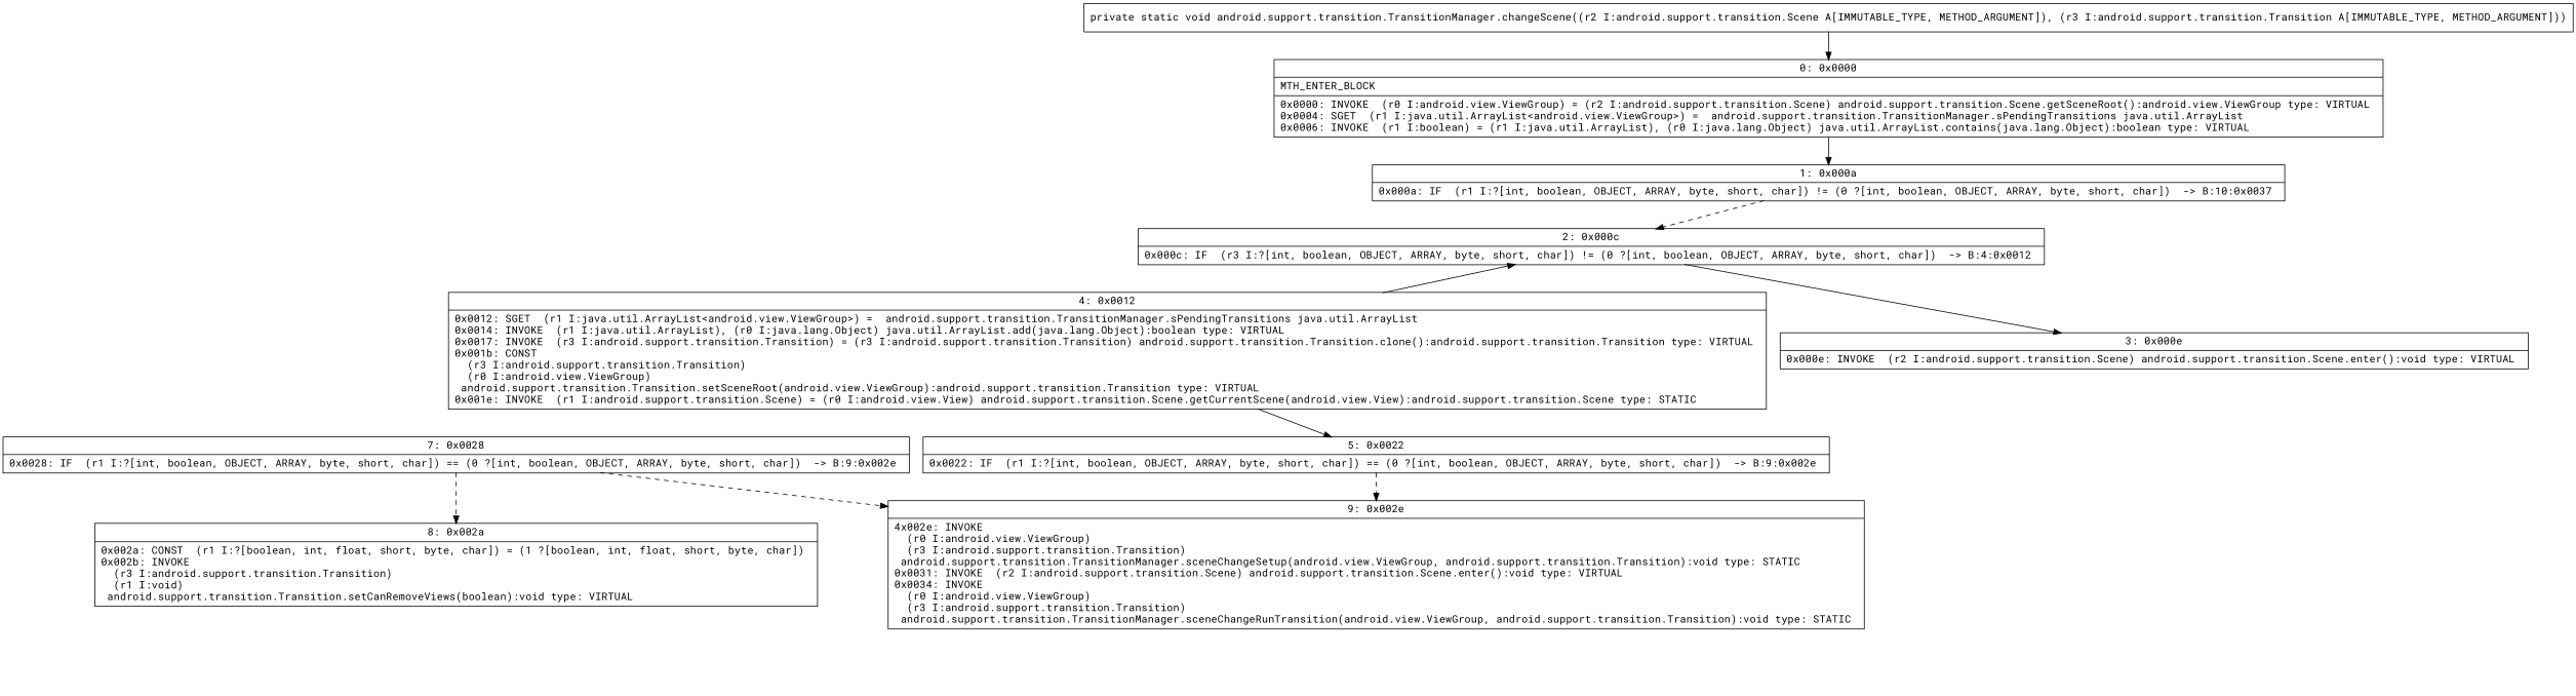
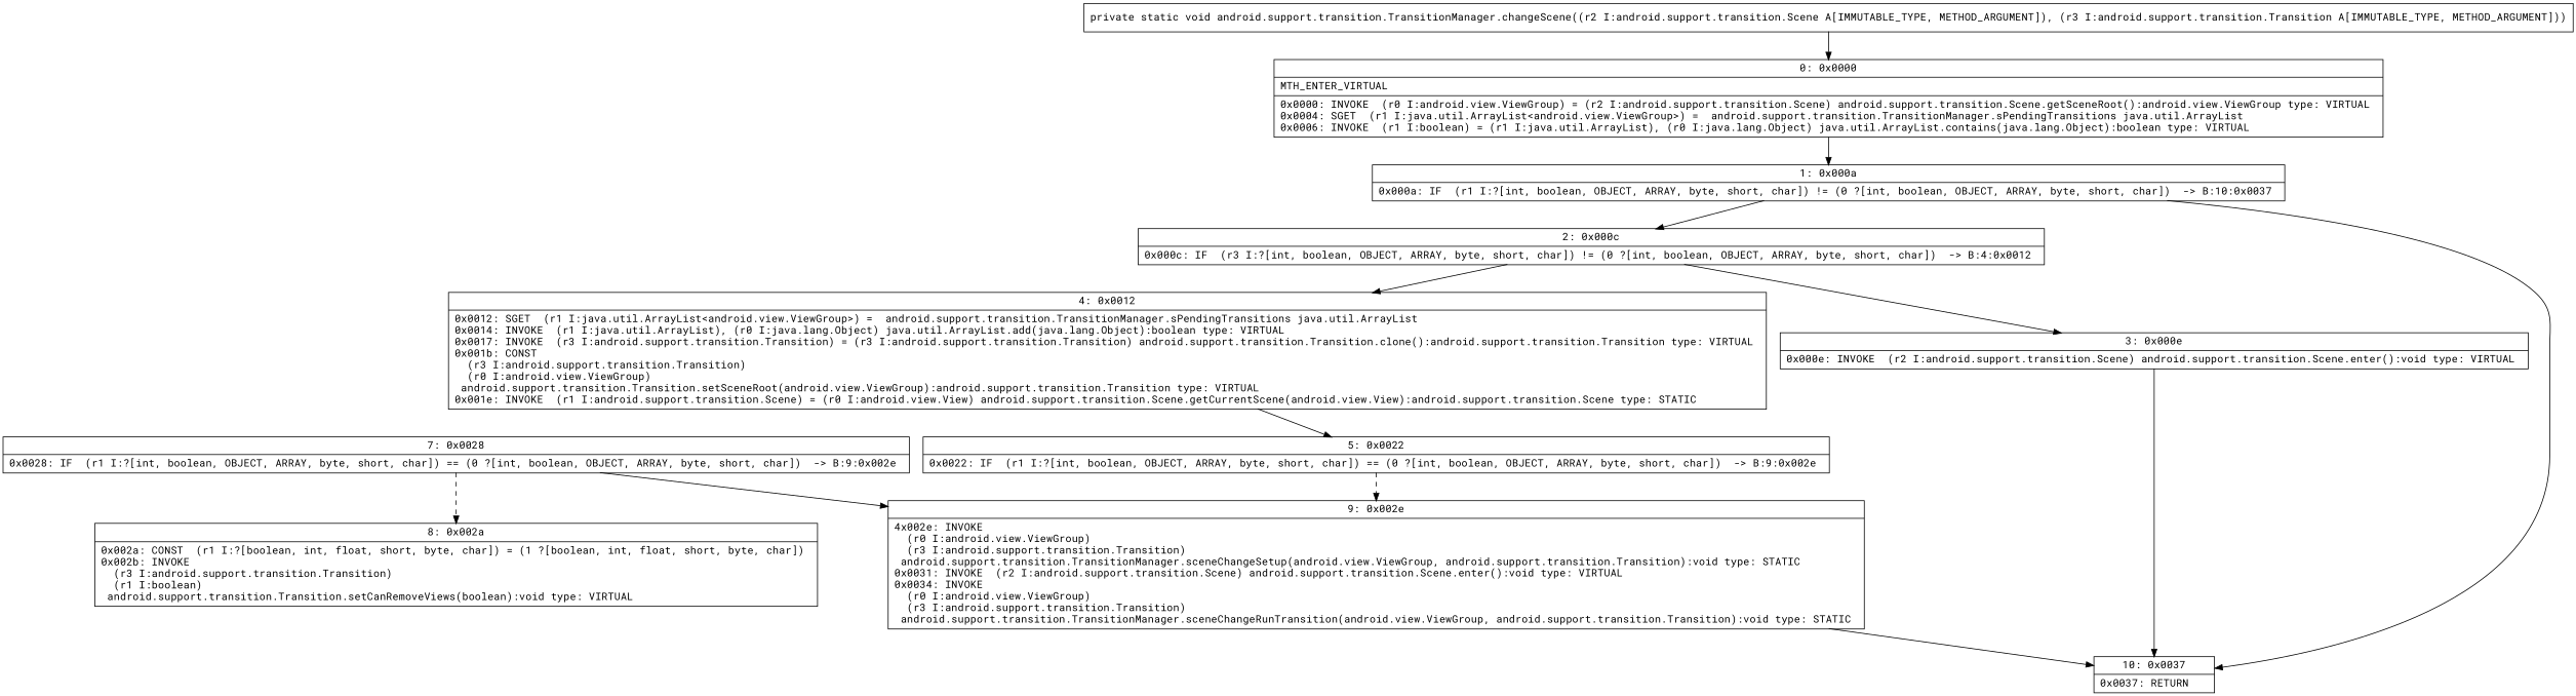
  digraph {
    fontname="Roboto Mono"
    node [fontname="Roboto Mono" shape=record]
    edge [fontname="Roboto Mono"]
-   n1 [label="{0\:\ 0x0000|MTH_ENTER_BLOCK\l|0x0000: INVOKE  (r0 I:android.view.ViewGroup) = (r2 I:android.support.transition.Scene) android.support.transition.Scene.getSceneRoot():android.view.ViewGroup type: VIRTUAL \l0x0004: SGET  (r1 I:java.util.ArrayList\<android.view.ViewGroup\>) =  android.support.transition.TransitionManager.sPendingTransitions java.util.ArrayList \l0x0006: INVOKE  (r1 I:boolean) = (r1 I:java.util.ArrayList), (r0 I:java.lang.Object) java.util.ArrayList.contains(java.lang.Object):boolean type: VIRTUAL \l}"]
+   n1 [label="{0\:\ 0x0000|MTH_ENTER_VIRTUAL\l|0x0000: INVOKE  (r0 I:android.view.ViewGroup) = (r2 I:android.support.transition.Scene) android.support.transition.Scene.getSceneRoot():android.view.ViewGroup type: VIRTUAL \l0x0004: SGET  (r1 I:java.util.ArrayList\<android.view.ViewGroup\>) =  android.support.transition.TransitionManager.sPendingTransitions java.util.ArrayList \l0x0006: INVOKE  (r1 I:boolean) = (r1 I:java.util.ArrayList), (r0 I:java.lang.Object) java.util.ArrayList.contains(java.lang.Object):boolean type: VIRTUAL \l}"]
    n2 [label="{1\:\ 0x000a|0x000a: IF  (r1 I:?[int, boolean, OBJECT, ARRAY, byte, short, char]) != (0 ?[int, boolean, OBJECT, ARRAY, byte, short, char])  \-\> B:10:0x0037 \l}"]
    n3 [label="{2\:\ 0x000c|0x000c: IF  (r3 I:?[int, boolean, OBJECT, ARRAY, byte, short, char]) != (0 ?[int, boolean, OBJECT, ARRAY, byte, short, char])  \-\> B:4:0x0012 \l}"]
+   n4 [label="{10\:\ 0x0037|0x0037: RETURN   \l}"]
    n5 [label="{3\:\ 0x000e|0x000e: INVOKE  (r2 I:android.support.transition.Scene) android.support.transition.Scene.enter():void type: VIRTUAL \l}"]
    n6 [label="{4\:\ 0x0012|0x0012: SGET  (r1 I:java.util.ArrayList\<android.view.ViewGroup\>) =  android.support.transition.TransitionManager.sPendingTransitions java.util.ArrayList \l0x0014: INVOKE  (r1 I:java.util.ArrayList), (r0 I:java.lang.Object) java.util.ArrayList.add(java.lang.Object):boolean type: VIRTUAL \l0x0017: INVOKE  (r3 I:android.support.transition.Transition) = (r3 I:android.support.transition.Transition) android.support.transition.Transition.clone():android.support.transition.Transition type: VIRTUAL \l0x001b: CONST  \l  (r3 I:android.support.transition.Transition)\l  (r0 I:android.view.ViewGroup)\l android.support.transition.Transition.setSceneRoot(android.view.ViewGroup):android.support.transition.Transition type: VIRTUAL \l0x001e: INVOKE  (r1 I:android.support.transition.Scene) = (r0 I:android.view.View) android.support.transition.Scene.getCurrentScene(android.view.View):android.support.transition.Scene type: STATIC \l}"]
    n7 [label="{5\:\ 0x0022|0x0022: IF  (r1 I:?[int, boolean, OBJECT, ARRAY, byte, short, char]) == (0 ?[int, boolean, OBJECT, ARRAY, byte, short, char])  \-\> B:9:0x002e \l}"]
    n8 [label="{9\:\ 0x002e|4x002e: INVOKE  \l  (r0 I:android.view.ViewGroup)\l  (r3 I:android.support.transition.Transition)\l android.support.transition.TransitionManager.sceneChangeSetup(android.view.ViewGroup, android.support.transition.Transition):void type: STATIC \l0x0031: INVOKE  (r2 I:android.support.transition.Scene) android.support.transition.Scene.enter():void type: VIRTUAL \l0x0034: INVOKE  \l  (r0 I:android.view.ViewGroup)\l  (r3 I:android.support.transition.Transition)\l android.support.transition.TransitionManager.sceneChangeRunTransition(android.view.ViewGroup, android.support.transition.Transition):void type: STATIC \l}"]
    n9 [label="{7\:\ 0x0028|0x0028: IF  (r1 I:?[int, boolean, OBJECT, ARRAY, byte, short, char]) == (0 ?[int, boolean, OBJECT, ARRAY, byte, short, char])  \-\> B:9:0x002e \l}"]
-   n10 [label="{8\:\ 0x002a|0x002a: CONST  (r1 I:?[boolean, int, float, short, byte, char]) = (1 ?[boolean, int, float, short, byte, char]) \l0x002b: INVOKE  \l  (r3 I:android.support.transition.Transition)\l  (r1 I:void)\l android.support.transition.Transition.setCanRemoveViews(boolean):void type: VIRTUAL \l}"]
+   n10 [label="{8\:\ 0x002a|0x002a: CONST  (r1 I:?[boolean, int, float, short, byte, char]) = (1 ?[boolean, int, float, short, byte, char]) \l0x002b: INVOKE  \l  (r3 I:android.support.transition.Transition)\l  (r1 I:boolean)\l android.support.transition.Transition.setCanRemoveViews(boolean):void type: VIRTUAL \l}"]
    n11 [label="{private static void android.support.transition.TransitionManager.changeScene((r2 I:android.support.transition.Scene A[IMMUTABLE_TYPE, METHOD_ARGUMENT]), (r3 I:android.support.transition.Transition A[IMMUTABLE_TYPE, METHOD_ARGUMENT])) }"]
    n1 -> n2
-   n2 -> n3 [style=dashed]
+   n2 -> n3 [style=solid]
+   n2 -> n4
    n3 -> n5 [style=solid]
-   n6 -> n3
+   n3 -> n6
+   n5 -> n4
    n6 -> n7
    n7 -> n8 [style=dashed]
-   n9 -> n8 [style=dashed]
+   n8 -> n4
+   n9 -> n8
    n9 -> n10 [style=dashed]
    n11 -> n1
  }
